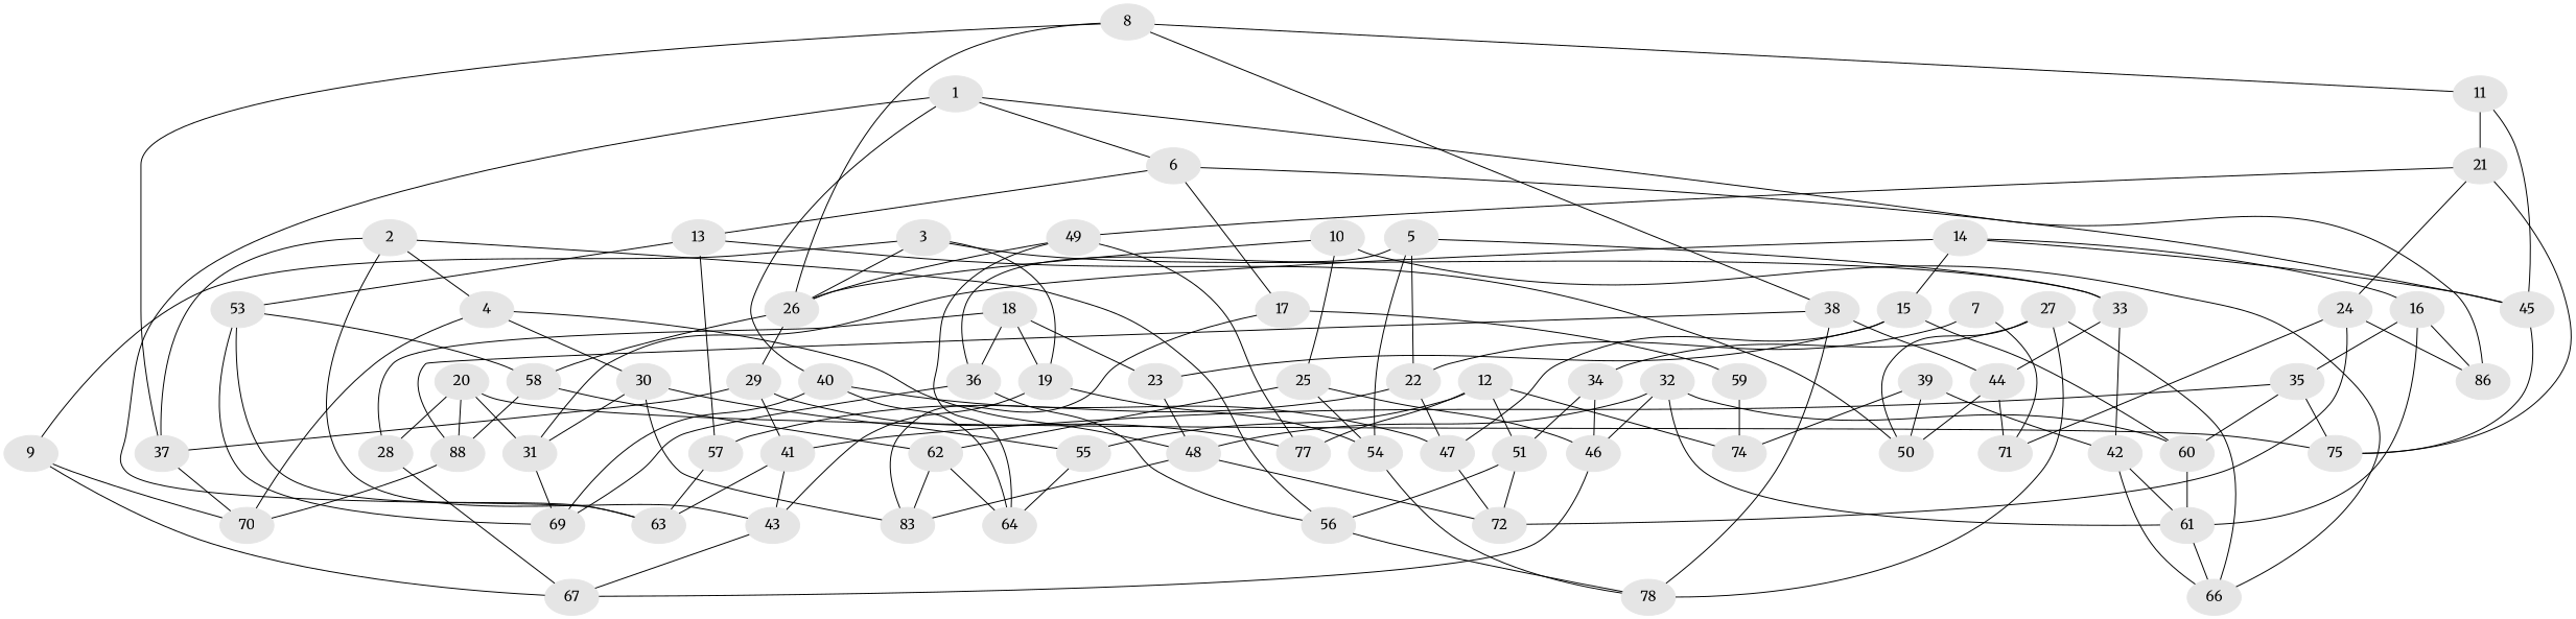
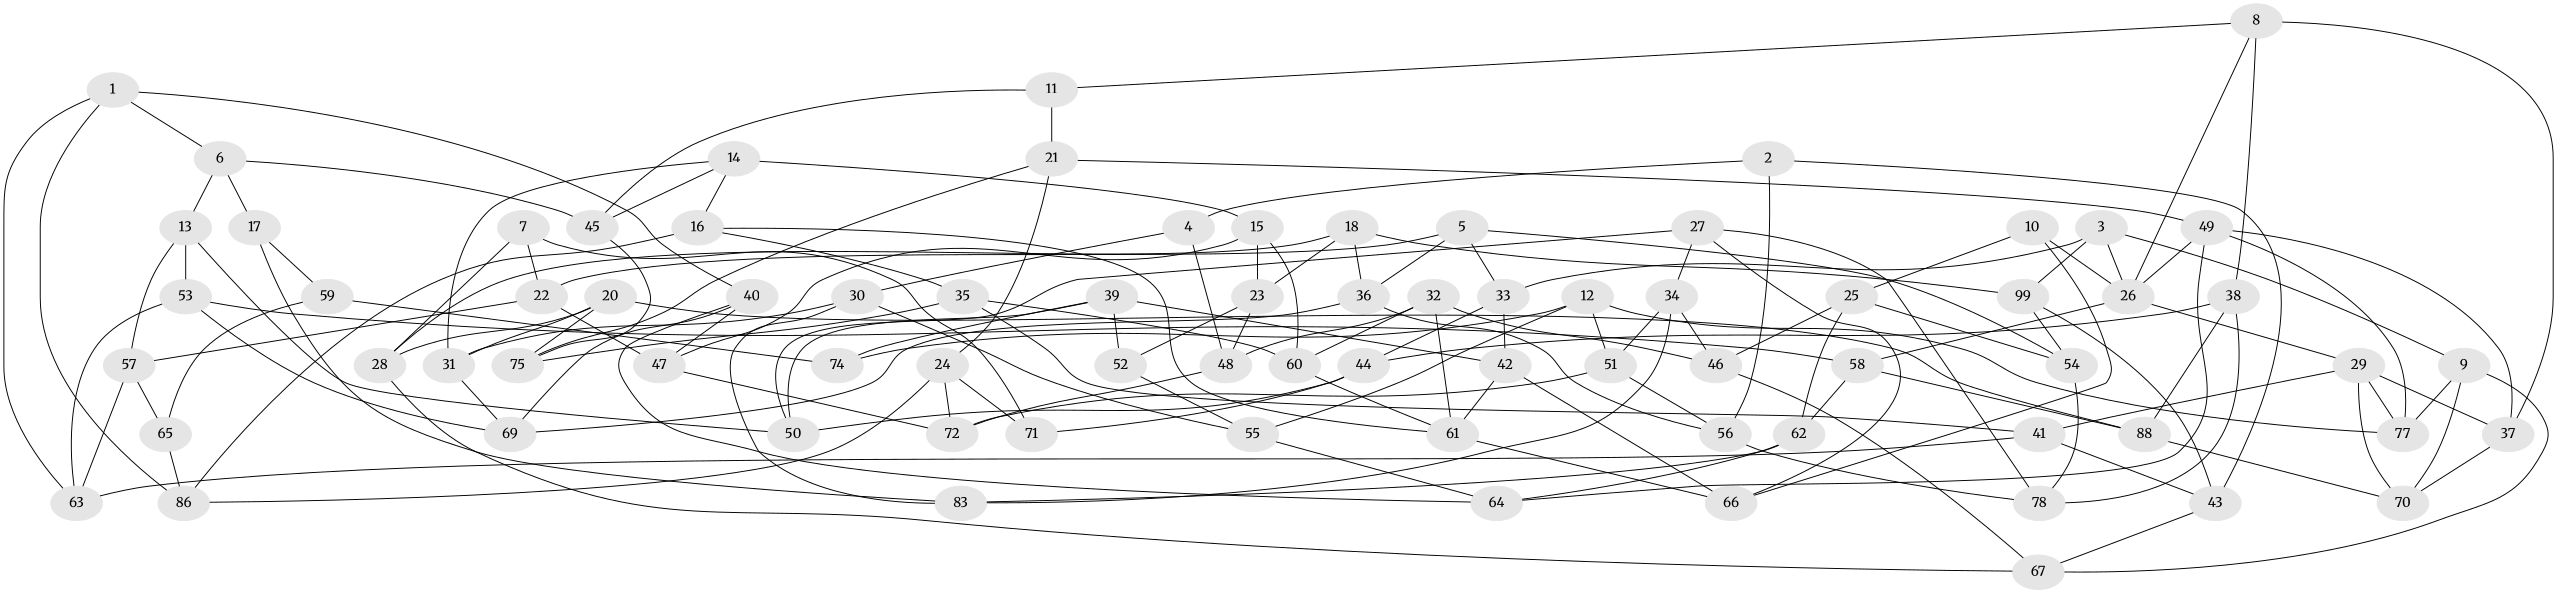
  graph {
    fontname=Merriweather
    node [color=gray90 fontname=Merriweather style=filled]
    edge [fontname=Merriweather]
    1
    6
    40
    63
    n5 [label=86]
    13
    17
    45
    47
    69
    64
    2
    4
    37
    43
    56
    30
    48
    70
    67
    78
    3
    9
-   19
+   19 [label=99]
    26
    33
    77
    54
    29
    58
    42
    44
    55
    31
    n35 [label=83]
    72
    5
    22
    36
    57
    50
    53
    59
    75
    7
    28
    71
+   52
    8
    11
    38
    21
    n53 [label=88]
    10
    25
    66
    46
    62
+   65
    24
    49
    12
    74
    51
    14
    15
    16
    23
    60
    35
    61
    41
    18
    20
    27
    34
    32
    39
    1 -- 6
    1 -- 40
    1 -- 63
    1 -- n5
    6 -- 13
    6 -- 17
    6 -- 45
    40 -- 47
    40 -- 69
    40 -- 64
    13 -- 57
    13 -- 50
    13 -- 53
    17 -- n35
    17 -- 59
    45 -- 75
    47 -- 72
    2 -- 4
-   2 -- 37
+   49 -- 37
    2 -- 43
    2 -- 56
    4 -- 30
    4 -- 48
-   4 -- 70
+   29 -- 70
    37 -- 70
    43 -- 67
    56 -- 78
    30 -- 55
    30 -- 31
    30 -- n35
    48 -- 72
    3 -- 9
    3 -- 19
    3 -- 26
    3 -- 33
    9 -- 70
    9 -- 67
+   9 -- 77
    19 -- 43
    19 -- 54
    26 -- 29
    26 -- 58
    33 -- 42
    33 -- 44
    54 -- 78
    29 -- 37
    29 -- 77
    29 -- 41
    58 -- n53
    58 -- 62
    42 -- 66
    42 -- 61
    44 -- 50
    44 -- 71
    55 -- 64
    31 -- 69
    5 -- 33
    5 -- 54
    5 -- 22
    5 -- 36
    22 -- 47
    22 -- 57
    36 -- 69
    36 -- 56
    57 -- 63
+   57 -- 65
    53 -- 63
    53 -- 69
    53 -- 58
+   59 -- 65
    59 -- 74
    7 -- 22
+   7 -- 28
    7 -- 71
    28 -- 67
+   52 -- 55
    8 -- 37
    8 -- 26
    8 -- 11
    8 -- 38
    11 -- 45
    11 -- 21
    38 -- 78
    38 -- 44
    38 -- n53
    21 -- 75
    21 -- 24
    21 -- 49
    n53 -- 70
    10 -- 26
    10 -- 25
    10 -- 66
    25 -- 54
    25 -- 46
    25 -- 62
    46 -- 67
    62 -- 64
    62 -- n35
+   65 -- n5
    24 -- n5
    24 -- 72
    24 -- 71
    49 -- 64
    49 -- 26
    49 -- 77
    12 -- 77
    12 -- 55
    12 -- 74
    12 -- 51
    51 -- 56
    51 -- 72
    14 -- 45
    14 -- 31
    14 -- 15
    14 -- 16
    15 -- 47
    15 -- 23
    15 -- 60
    16 -- n5
    16 -- 35
    16 -- 61
    23 -- 48
+   23 -- 52
    60 -- 61
    35 -- 75
    35 -- 60
    35 -- 41
    61 -- 66
    41 -- 63
    41 -- 43
    18 -- 19
    18 -- 36
    18 -- 28
    18 -- 23
    20 -- 31
    20 -- 75
    20 -- 28
    20 -- n53
    27 -- 78
    27 -- 50
    27 -- 66
    27 -- 34
-   48 -- n35
+   34 -- n35
    34 -- 46
    34 -- 51
    32 -- 48
    32 -- 46
    32 -- 60
    32 -- 61
    39 -- 42
    39 -- 50
+   39 -- 52
    39 -- 74
  }
